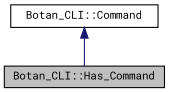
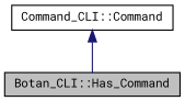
  digraph {
    fontname="Roboto Mono"
    node [color=black fontname="Roboto Mono" fontsize=10 shape=record style=filled]
    n1 [fillcolor=grey75 fontcolor=black height=0.2 label="Botan_CLI::Has_Command" width=0.4]
-   n2 [fillcolor=white height=0.2 label="Botan_CLI::Command" width=0.4]
+   n2 [fillcolor=white height=0.2 label="Command_CLI::Command" width=0.4]
    n2 -> n1 [color=midnightblue dir=back fontname="Roboto Mono" fontsize=10 labelfontname=Helvetica labelfontsize=10 style=solid]
  }
